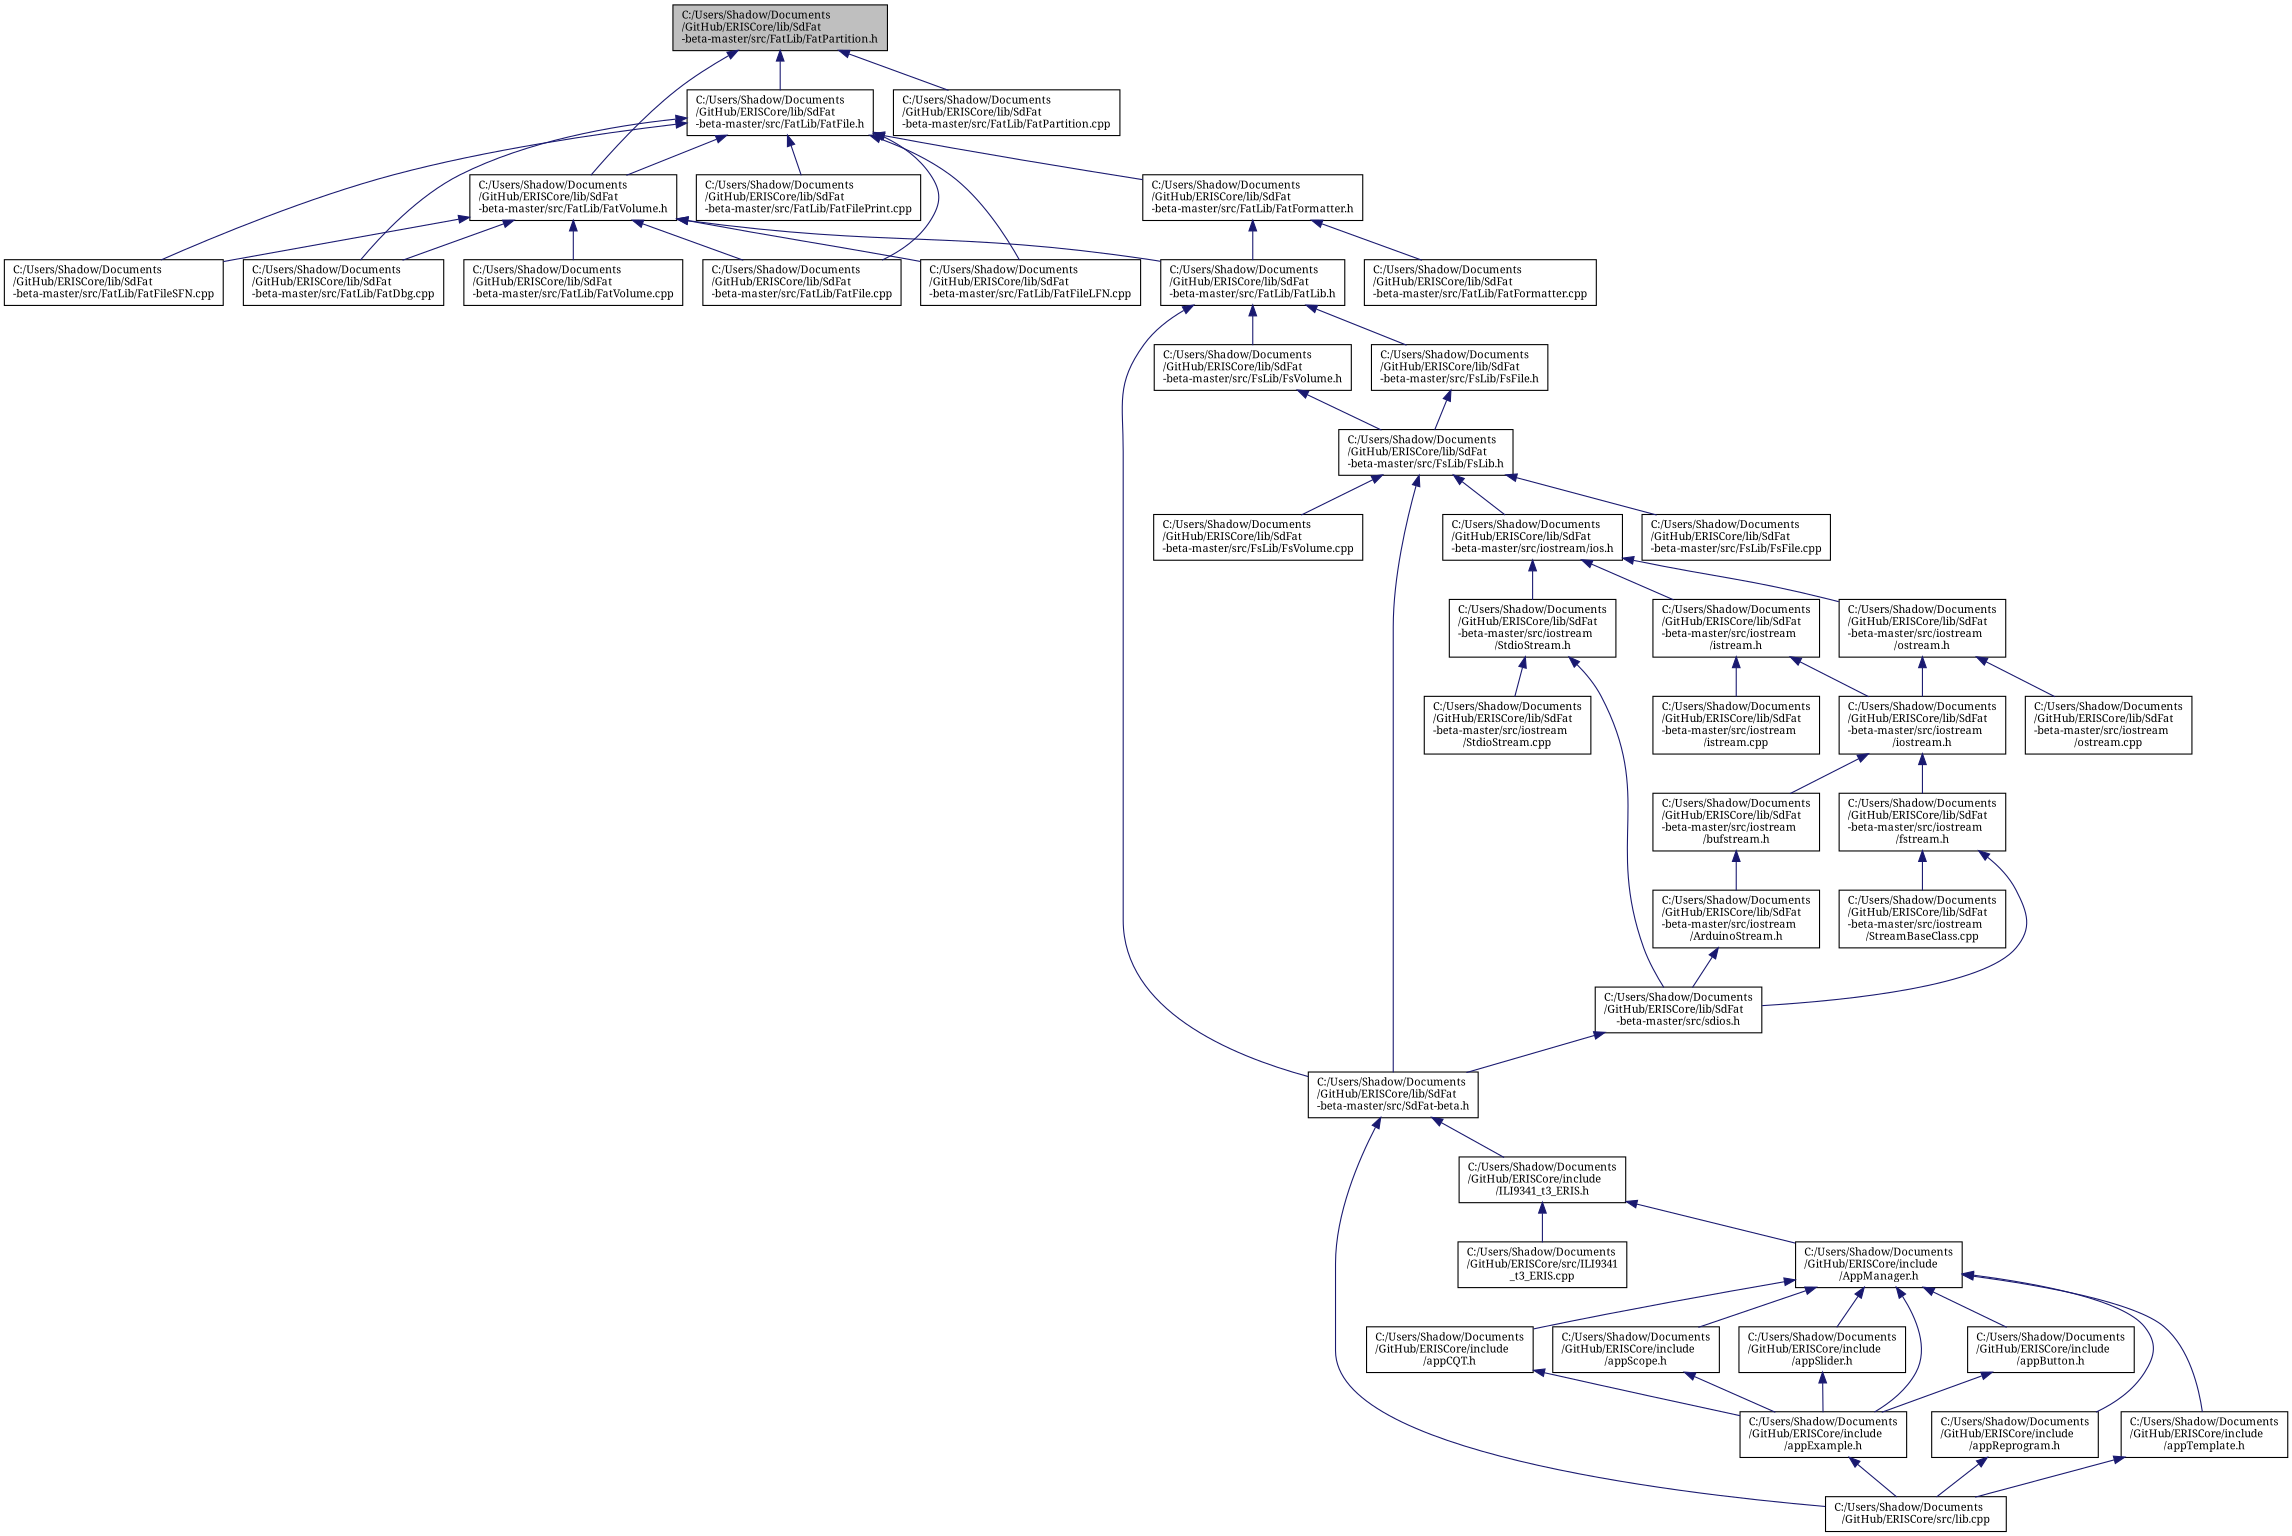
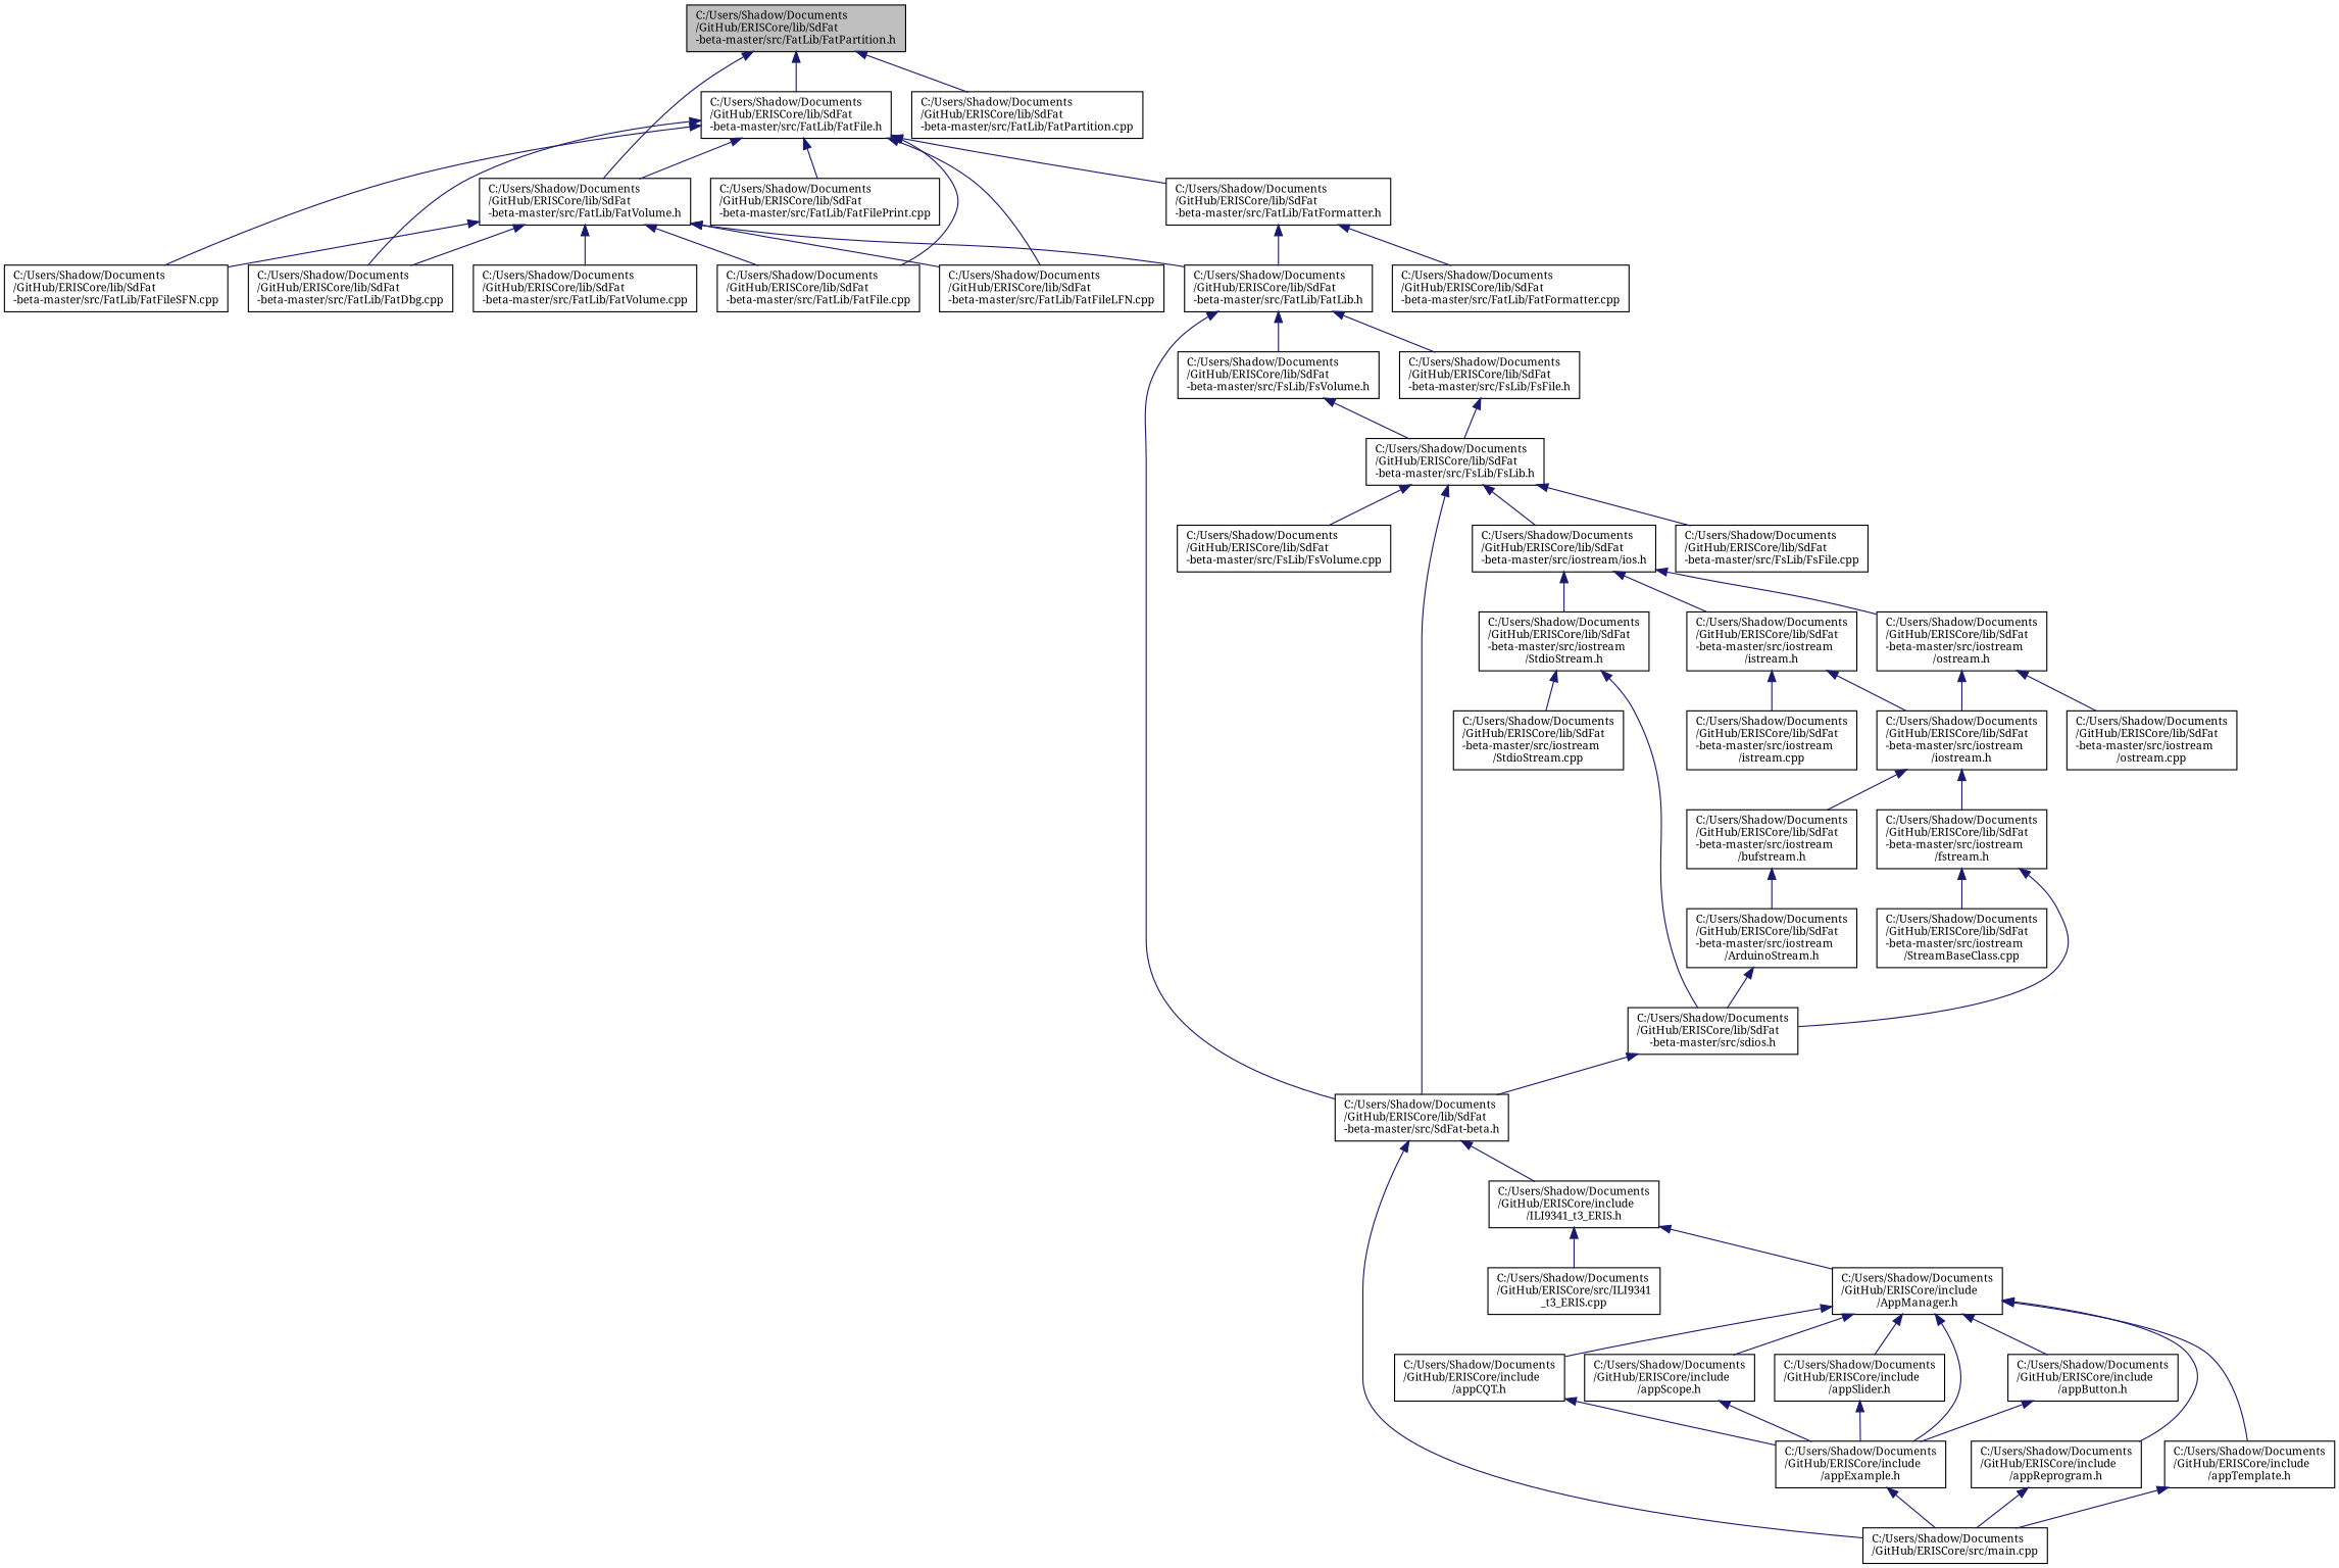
  digraph {
    fontname="Noto Serif"
    node [color=black fillcolor=white fontname="Noto Serif" fontsize=10 shape=record style=filled]
    edge [color=midnightblue dir=back fontname="Noto Serif" fontsize=10 labelfontname=Helvetica labelfontsize=10 style=solid]
    n1 [fillcolor=grey75 fontcolor=black height=0.2 label="C:/Users/Shadow/Documents\l/GitHub/ERISCore/lib/SdFat\l-beta-master/src/FatLib/FatPartition.h" width=0.4]
    n2 [height=0.2 label="C:/Users/Shadow/Documents\l/GitHub/ERISCore/lib/SdFat\l-beta-master/src/FatLib/FatFile.h" width=0.4]
    n3 [height=0.2 label="C:/Users/Shadow/Documents\l/GitHub/ERISCore/lib/SdFat\l-beta-master/src/FatLib/FatVolume.h" width=0.4]
    n4 [height=0.2 label="C:/Users/Shadow/Documents\l/GitHub/ERISCore/lib/SdFat\l-beta-master/src/FatLib/FatPartition.cpp" width=0.4]
    n5 [height=0.2 label="C:/Users/Shadow/Documents\l/GitHub/ERISCore/lib/SdFat\l-beta-master/src/FatLib/FatDbg.cpp" width=0.4]
    n6 [height=0.2 label="C:/Users/Shadow/Documents\l/GitHub/ERISCore/lib/SdFat\l-beta-master/src/FatLib/FatFile.cpp" width=0.4]
    n7 [height=0.2 label="C:/Users/Shadow/Documents\l/GitHub/ERISCore/lib/SdFat\l-beta-master/src/FatLib/FatFileLFN.cpp" width=0.4]
    n8 [height=0.2 label="C:/Users/Shadow/Documents\l/GitHub/ERISCore/lib/SdFat\l-beta-master/src/FatLib/FatFilePrint.cpp" width=0.4]
    n9 [height=0.2 label="C:/Users/Shadow/Documents\l/GitHub/ERISCore/lib/SdFat\l-beta-master/src/FatLib/FatFileSFN.cpp" width=0.4]
    n10 [height=0.2 label="C:/Users/Shadow/Documents\l/GitHub/ERISCore/lib/SdFat\l-beta-master/src/FatLib/FatFormatter.h" width=0.4]
    n11 [height=0.2 label="C:/Users/Shadow/Documents\l/GitHub/ERISCore/lib/SdFat\l-beta-master/src/FatLib/FatFormatter.cpp" width=0.4]
    n12 [height=0.2 label="C:/Users/Shadow/Documents\l/GitHub/ERISCore/lib/SdFat\l-beta-master/src/FatLib/FatLib.h" width=0.4]
    n13 [height=0.2 label="C:/Users/Shadow/Documents\l/GitHub/ERISCore/lib/SdFat\l-beta-master/src/FsLib/FsFile.h" width=0.4]
    n14 [height=0.2 label="C:/Users/Shadow/Documents\l/GitHub/ERISCore/lib/SdFat\l-beta-master/src/SdFat-beta.h" width=0.4]
    n15 [height=0.2 label="C:/Users/Shadow/Documents\l/GitHub/ERISCore/lib/SdFat\l-beta-master/src/FsLib/FsVolume.h" width=0.4]
    n16 [height=0.2 label="C:/Users/Shadow/Documents\l/GitHub/ERISCore/lib/SdFat\l-beta-master/src/FsLib/FsLib.h" width=0.4]
    n17 [height=0.2 label="C:/Users/Shadow/Documents\l/GitHub/ERISCore/lib/SdFat\l-beta-master/src/FsLib/FsFile.cpp" width=0.4]
    n18 [height=0.2 label="C:/Users/Shadow/Documents\l/GitHub/ERISCore/lib/SdFat\l-beta-master/src/FsLib/FsVolume.cpp" width=0.4]
    n19 [height=0.2 label="C:/Users/Shadow/Documents\l/GitHub/ERISCore/lib/SdFat\l-beta-master/src/iostream/ios.h" width=0.4]
    n20 [height=0.2 label="C:/Users/Shadow/Documents\l/GitHub/ERISCore/lib/SdFat\l-beta-master/src/iostream\l/istream.h" width=0.4]
    n21 [height=0.2 label="C:/Users/Shadow/Documents\l/GitHub/ERISCore/lib/SdFat\l-beta-master/src/iostream\l/ostream.h" width=0.4]
    n22 [height=0.2 label="C:/Users/Shadow/Documents\l/GitHub/ERISCore/lib/SdFat\l-beta-master/src/iostream\l/StdioStream.h" width=0.4]
    n23 [height=0.2 label="C:/Users/Shadow/Documents\l/GitHub/ERISCore/lib/SdFat\l-beta-master/src/iostream\l/iostream.h" width=0.4]
    n24 [height=0.2 label="C:/Users/Shadow/Documents\l/GitHub/ERISCore/lib/SdFat\l-beta-master/src/iostream\l/istream.cpp" width=0.4]
    n25 [height=0.2 label="C:/Users/Shadow/Documents\l/GitHub/ERISCore/lib/SdFat\l-beta-master/src/iostream\l/bufstream.h" width=0.4]
    n26 [height=0.2 label="C:/Users/Shadow/Documents\l/GitHub/ERISCore/lib/SdFat\l-beta-master/src/iostream\l/fstream.h" width=0.4]
    n27 [height=0.2 label="C:/Users/Shadow/Documents\l/GitHub/ERISCore/lib/SdFat\l-beta-master/src/iostream\l/ArduinoStream.h" width=0.4]
    n28 [height=0.2 label="C:/Users/Shadow/Documents\l/GitHub/ERISCore/lib/SdFat\l-beta-master/src/sdios.h" width=0.4]
    n29 [height=0.2 label="C:/Users/Shadow/Documents\l/GitHub/ERISCore/include\l/ILI9341_t3_ERIS.h" width=0.4]
-   n30 [height=0.2 label="C:/Users/Shadow/Documents\l/GitHub/ERISCore/src/lib.cpp" width=0.4]
+   n30 [height=0.2 label="C:/Users/Shadow/Documents\l/GitHub/ERISCore/src/main.cpp" width=0.4]
    n31 [height=0.2 label="C:/Users/Shadow/Documents\l/GitHub/ERISCore/include\l/AppManager.h" width=0.4]
    n32 [height=0.2 label="C:/Users/Shadow/Documents\l/GitHub/ERISCore/src/ILI9341\l_t3_ERIS.cpp" width=0.4]
    n33 [height=0.2 label="C:/Users/Shadow/Documents\l/GitHub/ERISCore/include\l/appButton.h" width=0.4]
    n34 [height=0.2 label="C:/Users/Shadow/Documents\l/GitHub/ERISCore/include\l/appExample.h" width=0.4]
    n35 [height=0.2 label="C:/Users/Shadow/Documents\l/GitHub/ERISCore/include\l/appCQT.h" width=0.4]
    n36 [height=0.2 label="C:/Users/Shadow/Documents\l/GitHub/ERISCore/include\l/appReprogram.h" width=0.4]
    n37 [height=0.2 label="C:/Users/Shadow/Documents\l/GitHub/ERISCore/include\l/appScope.h" width=0.4]
    n38 [height=0.2 label="C:/Users/Shadow/Documents\l/GitHub/ERISCore/include\l/appSlider.h" width=0.4]
    n39 [height=0.2 label="C:/Users/Shadow/Documents\l/GitHub/ERISCore/include\l/appTemplate.h" width=0.4]
    n40 [height=0.2 label="C:/Users/Shadow/Documents\l/GitHub/ERISCore/lib/SdFat\l-beta-master/src/iostream\l/StreamBaseClass.cpp" width=0.4]
    n41 [height=0.2 label="C:/Users/Shadow/Documents\l/GitHub/ERISCore/lib/SdFat\l-beta-master/src/iostream\l/ostream.cpp" width=0.4]
    n42 [height=0.2 label="C:/Users/Shadow/Documents\l/GitHub/ERISCore/lib/SdFat\l-beta-master/src/iostream\l/StdioStream.cpp" width=0.4]
    n43 [height=0.2 label="C:/Users/Shadow/Documents\l/GitHub/ERISCore/lib/SdFat\l-beta-master/src/FatLib/FatVolume.cpp" width=0.4]
    n1 -> n2
    n1 -> n3
    n1 -> n4
    n2 -> n3
    n2 -> n5
    n2 -> n6
    n2 -> n7
    n2 -> n8
    n2 -> n9
    n2 -> n10
    n3 -> n5
    n3 -> n6
    n3 -> n7
    n3 -> n9
    n3 -> n12
    n3 -> n43
    n10 -> n11
    n10 -> n12
    n12 -> n13
    n12 -> n14
    n12 -> n15
    n13 -> n16
    n14 -> n29
    n14 -> n30
    n15 -> n16
    n16 -> n14
    n16 -> n17
    n16 -> n18
    n16 -> n19
    n19 -> n20
    n19 -> n21
    n19 -> n22
    n20 -> n23
    n20 -> n24
    n21 -> n23
    n21 -> n41
    n22 -> n28
    n22 -> n42
    n23 -> n25
    n23 -> n26
    n25 -> n27
    n26 -> n28
    n26 -> n40
    n27 -> n28
    n28 -> n14
    n29 -> n31
    n29 -> n32
    n31 -> n33
    n31 -> n34
    n31 -> n35
    n31 -> n36
    n31 -> n37
    n31 -> n38
    n31 -> n39
    n33 -> n34
    n34 -> n30
    n35 -> n34
    n36 -> n30
    n37 -> n34
    n38 -> n34
    n39 -> n30
  }
